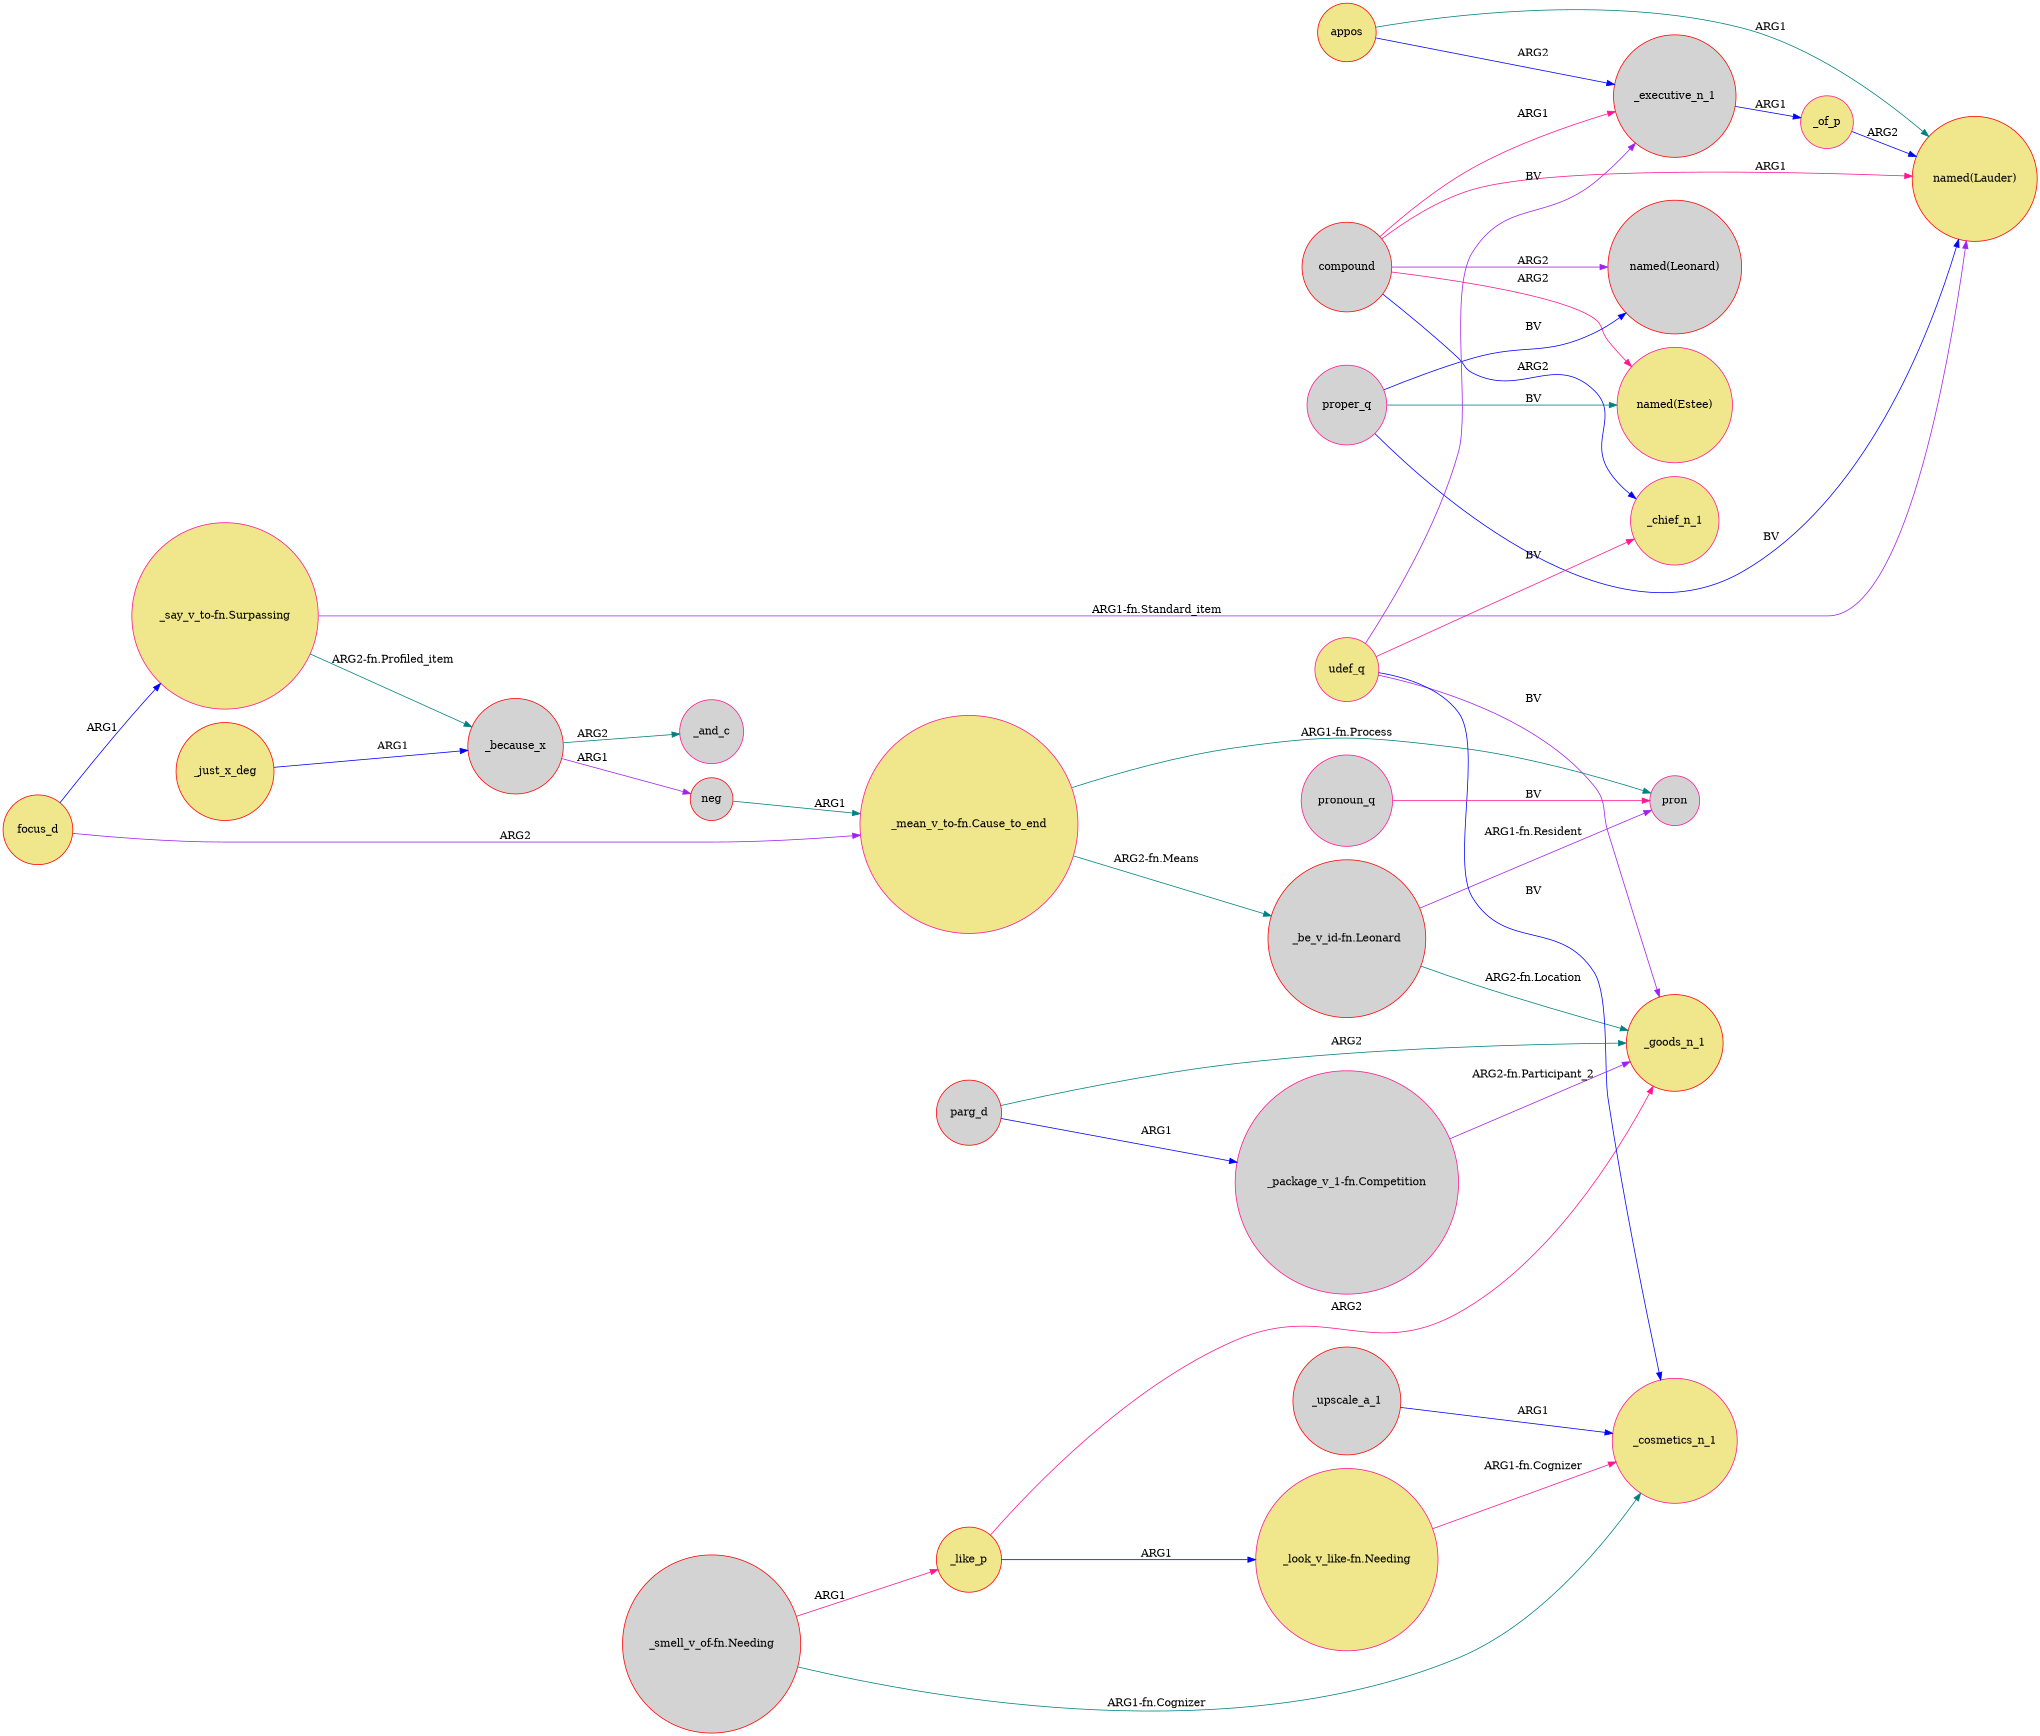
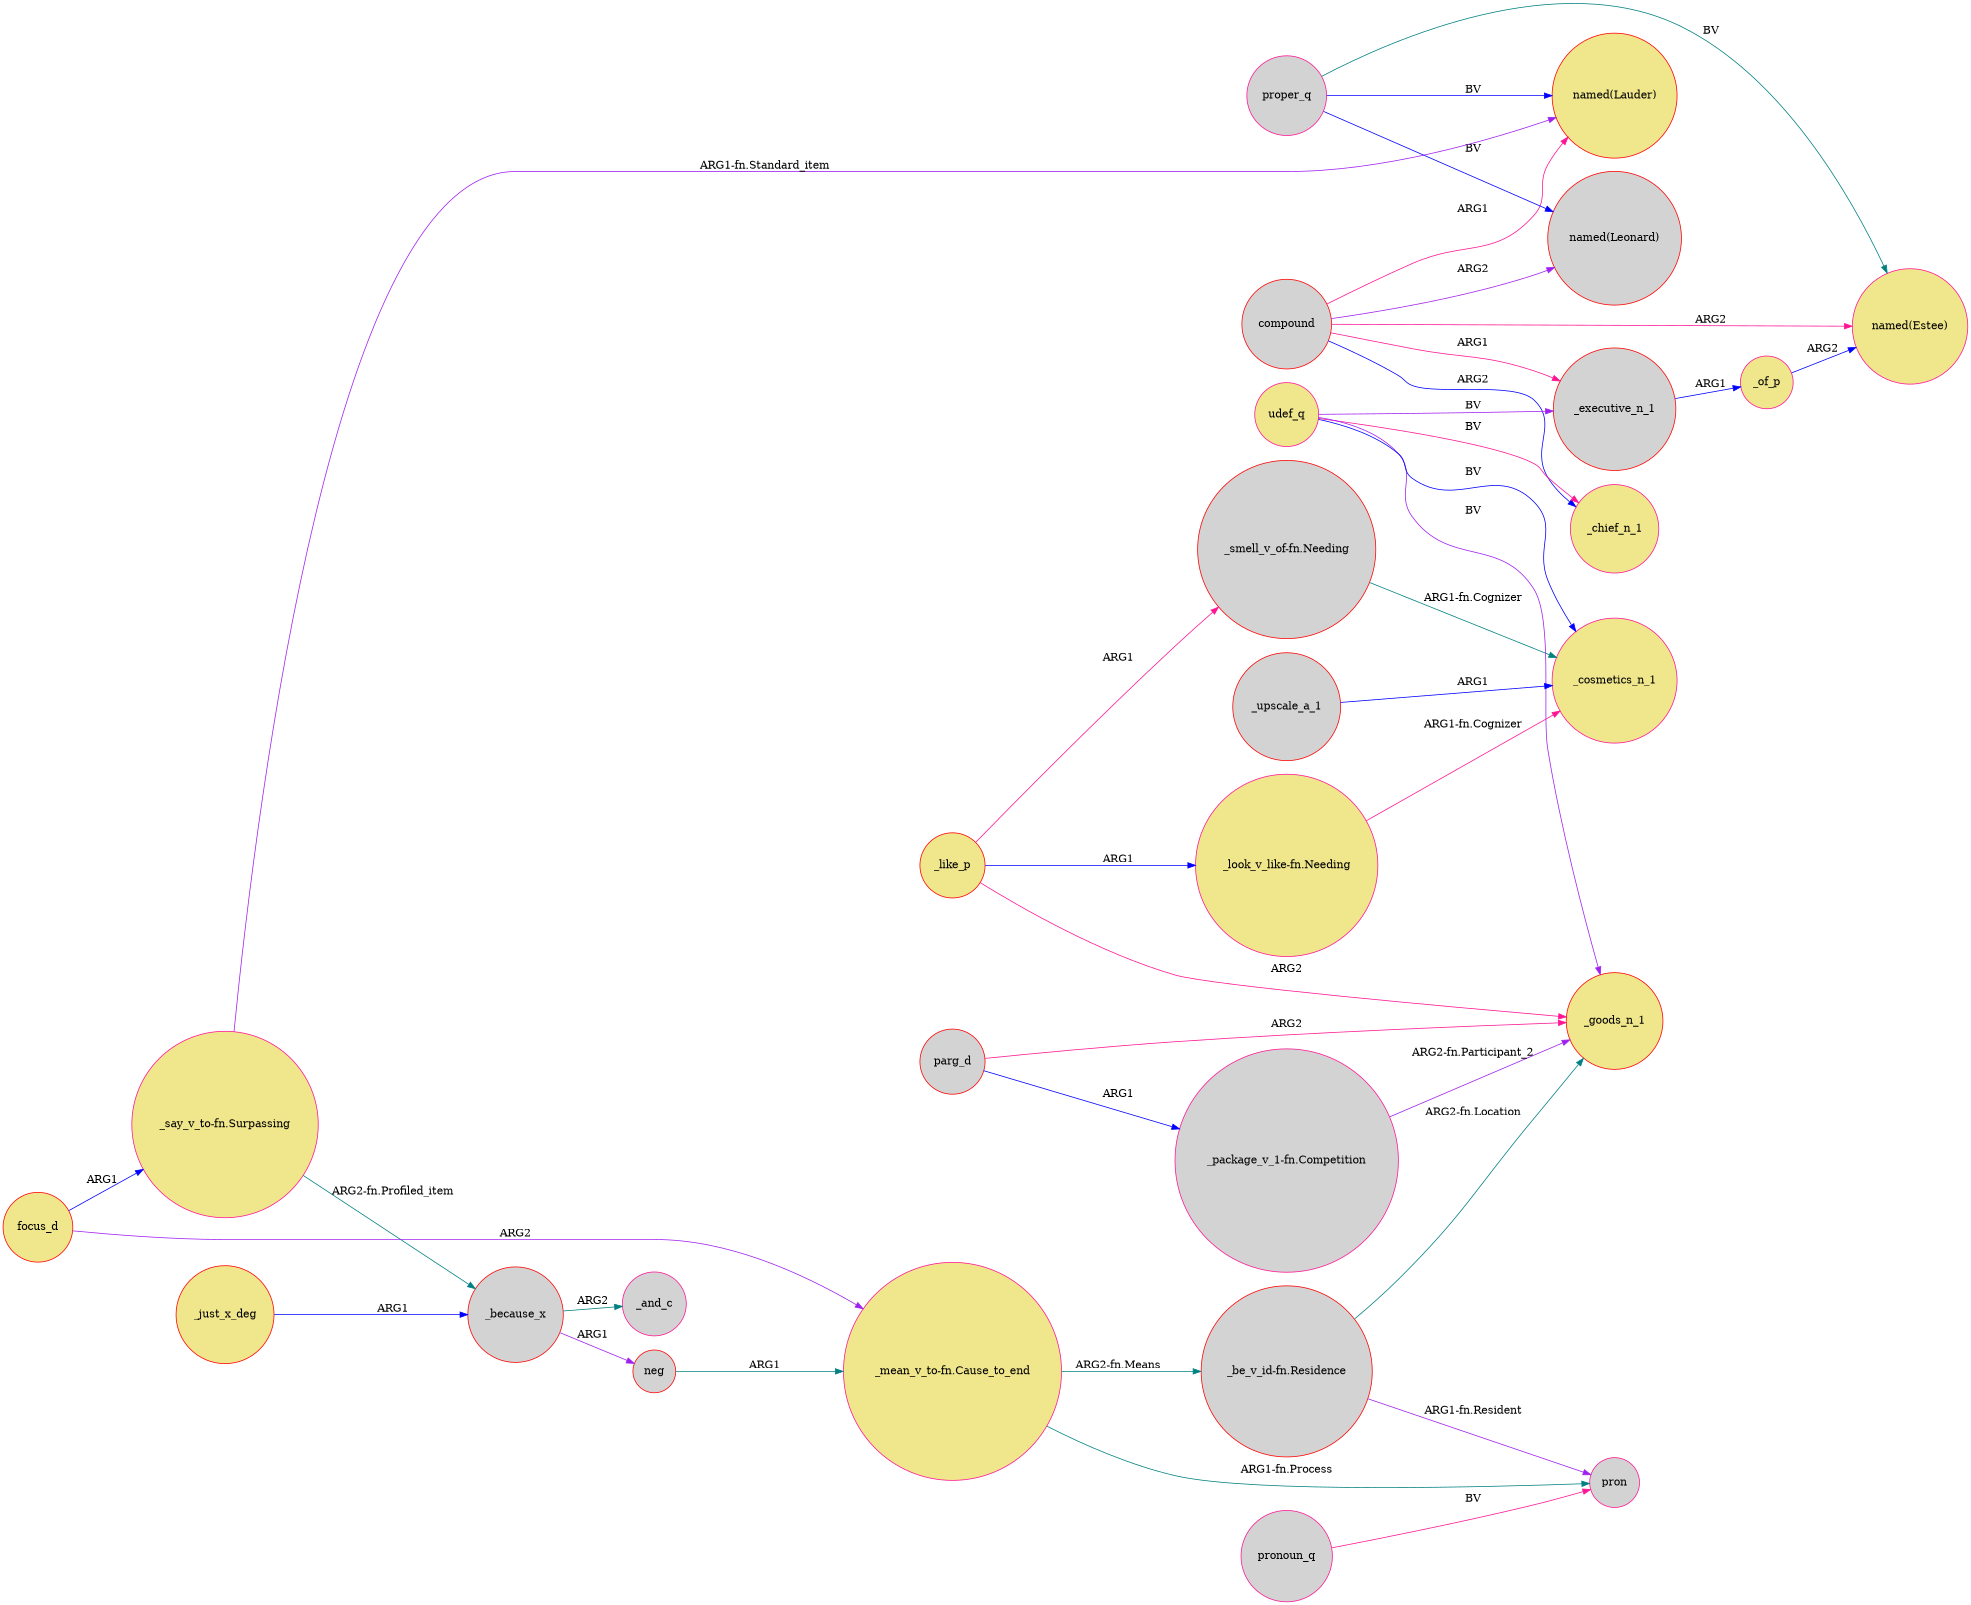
  digraph {
    rankdir=LR
    node [color=red fillcolor=lightgrey shape=circle style=filled]
    edge [color=blue]
    _executive_n_1
-   appos [fillcolor=khaki]
    "named(Lauder)" [fillcolor=khaki]
    _of_p [color=deeppink fillcolor=khaki]
    compound
    "named(Estee)" [color=deeppink fillcolor=khaki]
    _chief_n_1 [color=deeppink fillcolor=khaki]
    "named(Leonard)"
    "_mean_v_to-fn.Cause_to_end" [color=deeppink fillcolor=khaki]
-   "_be_v_id-fn.Residence" [label="_be_v_id-fn.Leonard"]
+   "_be_v_id-fn.Residence"
    pron [color=deeppink]
    _goods_n_1 [fillcolor=khaki]
    _like_p [fillcolor=khaki]
    "_smell_v_of-fn.Needing"
    "_look_v_like-fn.Needing" [color=deeppink fillcolor=khaki]
    _cosmetics_n_1 [color=deeppink fillcolor=khaki]
    _because_x
    _just_x_deg [fillcolor=khaki]
    neg
    _and_c [color=deeppink]
    proper_q [color=deeppink]
    udef_q [color=deeppink fillcolor=khaki]
    "_say_v_to-fn.Surpassing" [color=deeppink fillcolor=khaki]
    parg_d
    "_package_v_1-fn.Competition" [color=deeppink]
    pronoun_q [color=deeppink]
    _upscale_a_1
    focus_d [fillcolor=khaki]
    _executive_n_1 -> _of_p [label=ARG1]
-   appos -> _executive_n_1 [label=ARG2]
-   appos -> "named(Lauder)" [color=teal label=ARG1]
-   _of_p -> "named(Lauder)" [label=ARG2]
+   _of_p -> "named(Estee)" [label=ARG2]
    compound -> _executive_n_1 [color=deeppink label=ARG1]
    compound -> "named(Lauder)" [color=deeppink label=ARG1]
    compound -> "named(Estee)" [color=deeppink label=ARG2]
    compound -> _chief_n_1 [label=ARG2]
    compound -> "named(Leonard)" [color=purple label=ARG2]
    "_mean_v_to-fn.Cause_to_end" -> "_be_v_id-fn.Residence" [color=teal label="ARG2-fn.Means"]
    "_mean_v_to-fn.Cause_to_end" -> pron [color=teal label="ARG1-fn.Process"]
    "_be_v_id-fn.Residence" -> pron [color=purple label="ARG1-fn.Resident"]
    "_be_v_id-fn.Residence" -> _goods_n_1 [color=teal label="ARG2-fn.Location"]
    _like_p -> _goods_n_1 [color=deeppink label=ARG2]
-   "_smell_v_of-fn.Needing" -> _like_p [color=deeppink label=ARG1]
+   _like_p -> "_smell_v_of-fn.Needing" [color=deeppink label=ARG1]
    _like_p -> "_look_v_like-fn.Needing" [label=ARG1]
    "_smell_v_of-fn.Needing" -> _cosmetics_n_1 [color=teal label="ARG1-fn.Cognizer"]
    "_look_v_like-fn.Needing" -> _cosmetics_n_1 [color=deeppink label="ARG1-fn.Cognizer"]
    _because_x -> neg [color=purple label=ARG1]
    _because_x -> _and_c [color=teal label=ARG2]
    _just_x_deg -> _because_x [label=ARG1]
    neg -> "_mean_v_to-fn.Cause_to_end" [color=teal label=ARG1]
    proper_q -> "named(Lauder)" [label=BV]
    proper_q -> "named(Estee)" [color=teal label=BV]
    proper_q -> "named(Leonard)" [label=BV]
    udef_q -> _executive_n_1 [color=purple label=BV]
    udef_q -> _chief_n_1 [color=deeppink label=BV]
    udef_q -> _goods_n_1 [color=purple label=BV]
    udef_q -> _cosmetics_n_1 [label=BV]
    "_say_v_to-fn.Surpassing" -> "named(Lauder)" [color=purple label="ARG1-fn.Standard_item"]
    "_say_v_to-fn.Surpassing" -> _because_x [color=teal label="ARG2-fn.Profiled_item"]
-   parg_d -> _goods_n_1 [color=teal label=ARG2]
+   parg_d -> _goods_n_1 [color=deeppink label=ARG2]
    parg_d -> "_package_v_1-fn.Competition" [label=ARG1]
    "_package_v_1-fn.Competition" -> _goods_n_1 [color=purple label="ARG2-fn.Participant_2"]
    pronoun_q -> pron [color=deeppink label=BV]
    _upscale_a_1 -> _cosmetics_n_1 [label=ARG1]
    focus_d -> "_mean_v_to-fn.Cause_to_end" [color=purple label=ARG2]
    focus_d -> "_say_v_to-fn.Surpassing" [label=ARG1]
  }
